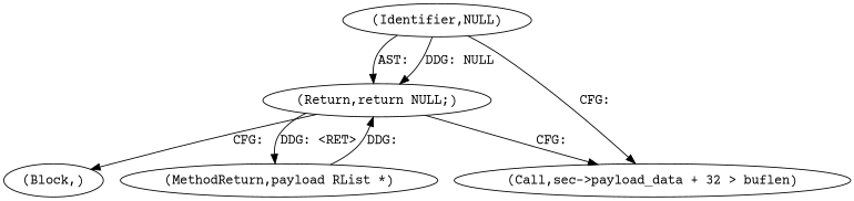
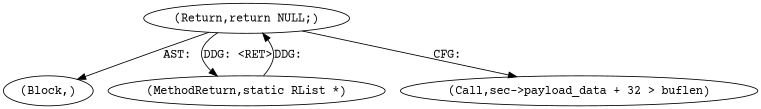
  digraph {
    fontname="Courier Prime"
    node [fontname="Courier Prime"]
    edge [fontname="Courier Prime"]
    n1 [label="(Return,return NULL;)"]
    n2 [label="(Block,)"]
-   n3 [label="(MethodReturn,payload RList *)"]
+   n3 [label="(MethodReturn,static RList *)"]
    n4 [label="(Call,sec->payload_data + 32 > buflen)"]
-   n5 [label="(Identifier,NULL)"]
-   n1 -> n2 [label="CFG: "]
+   n1 -> n2 [label="AST: "]
    n1 -> n3 [label="DDG: <RET>"]
    n1 -> n4 [label="CFG: "]
    n3 -> n1 [label="DDG: "]
-   n5 -> n1 [label="AST: "]
-   n5 -> n1 [label="DDG: NULL"]
-   n5 -> n4 [label="CFG: "]
  }
